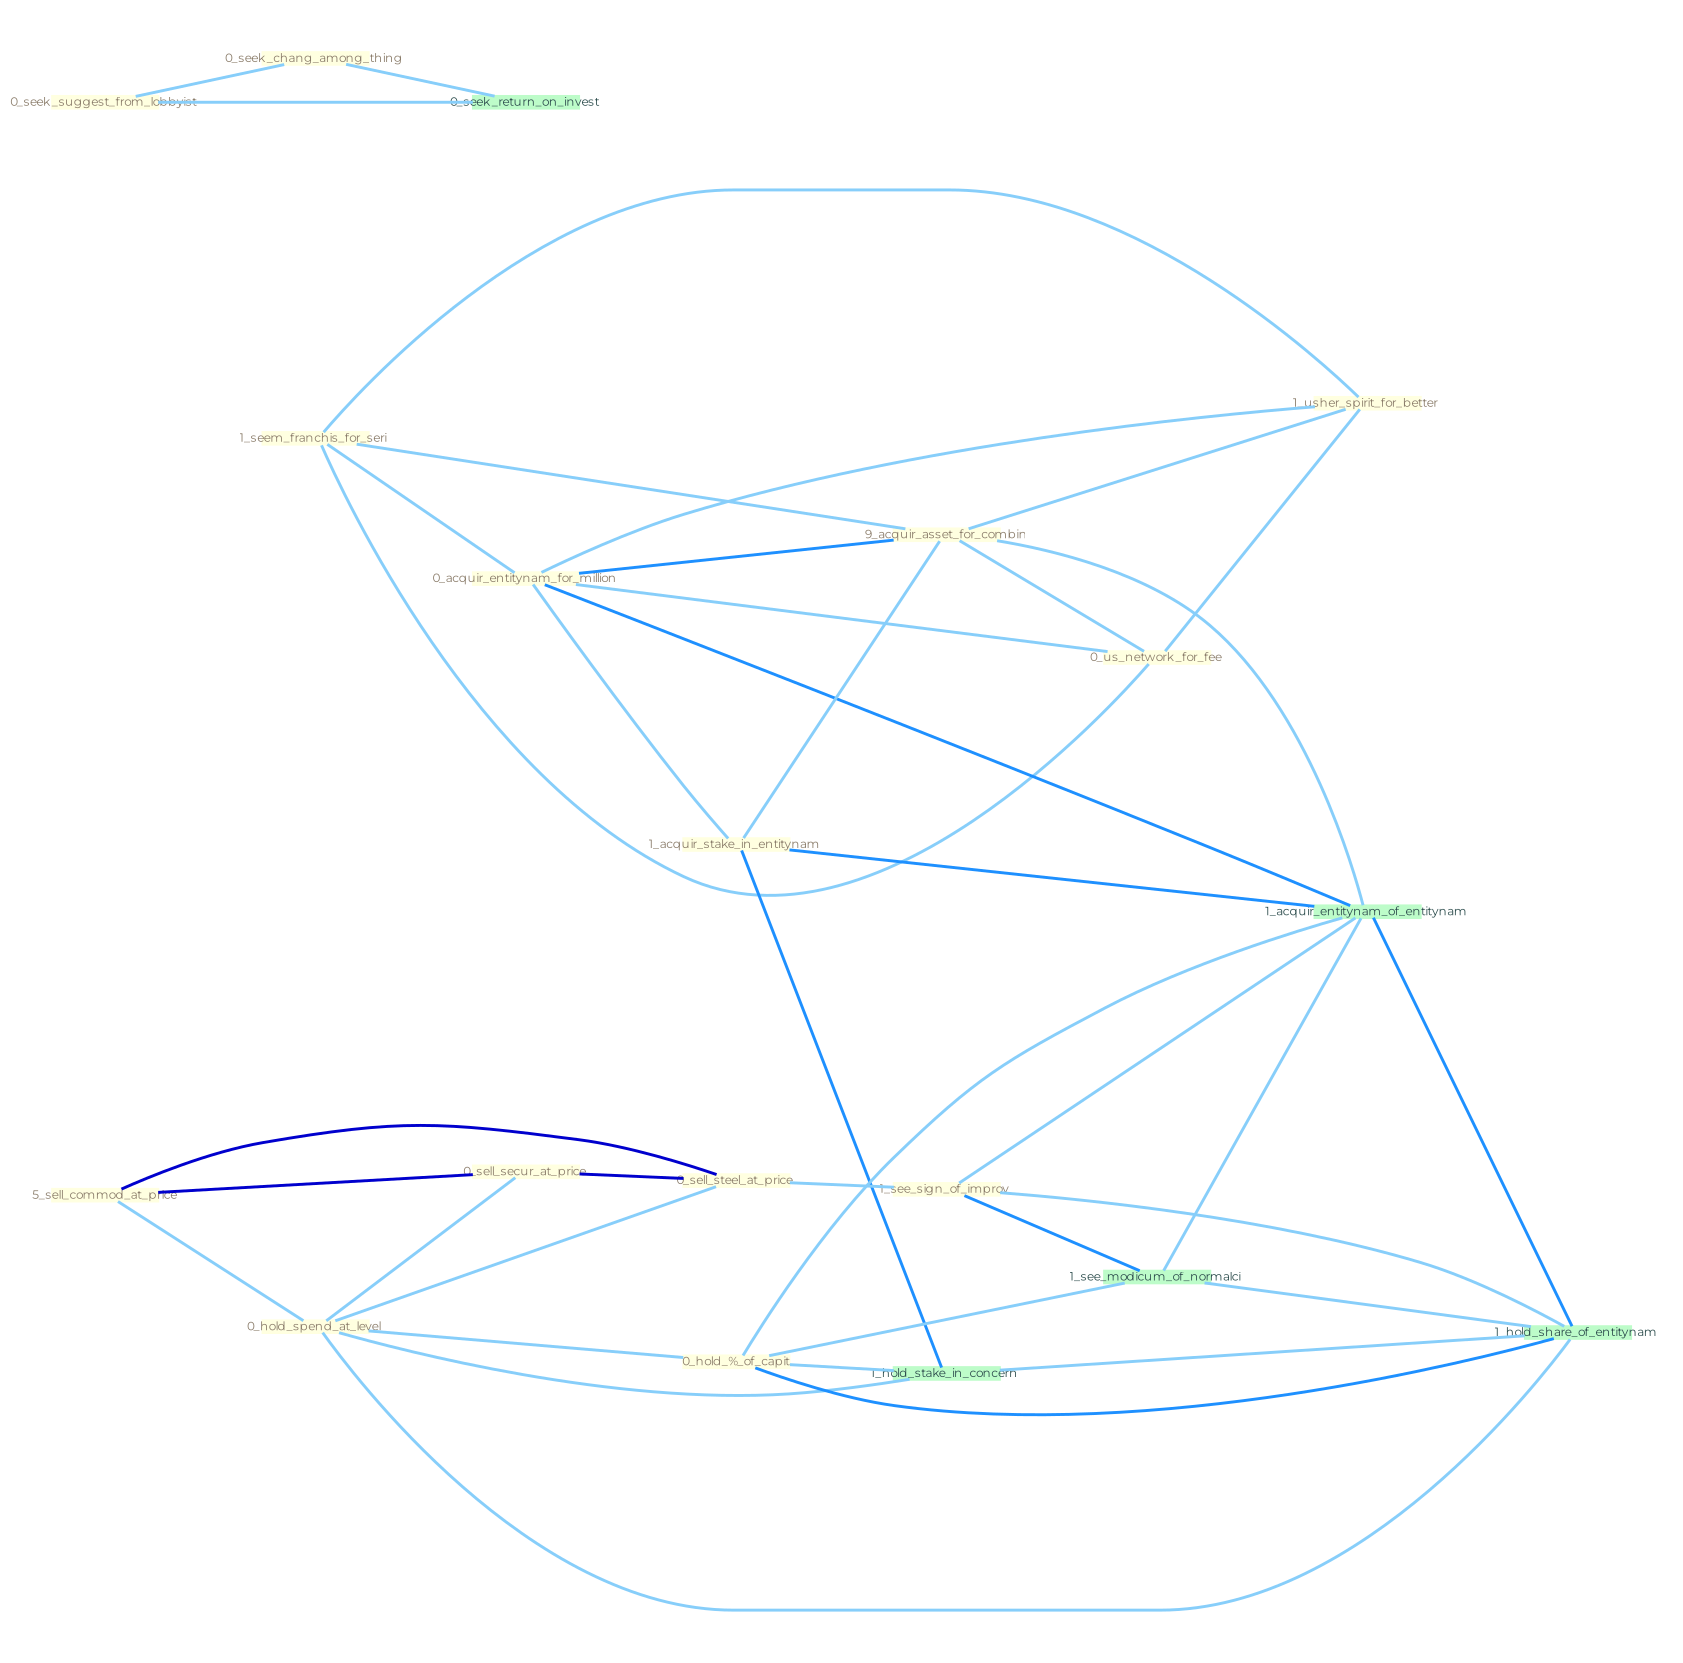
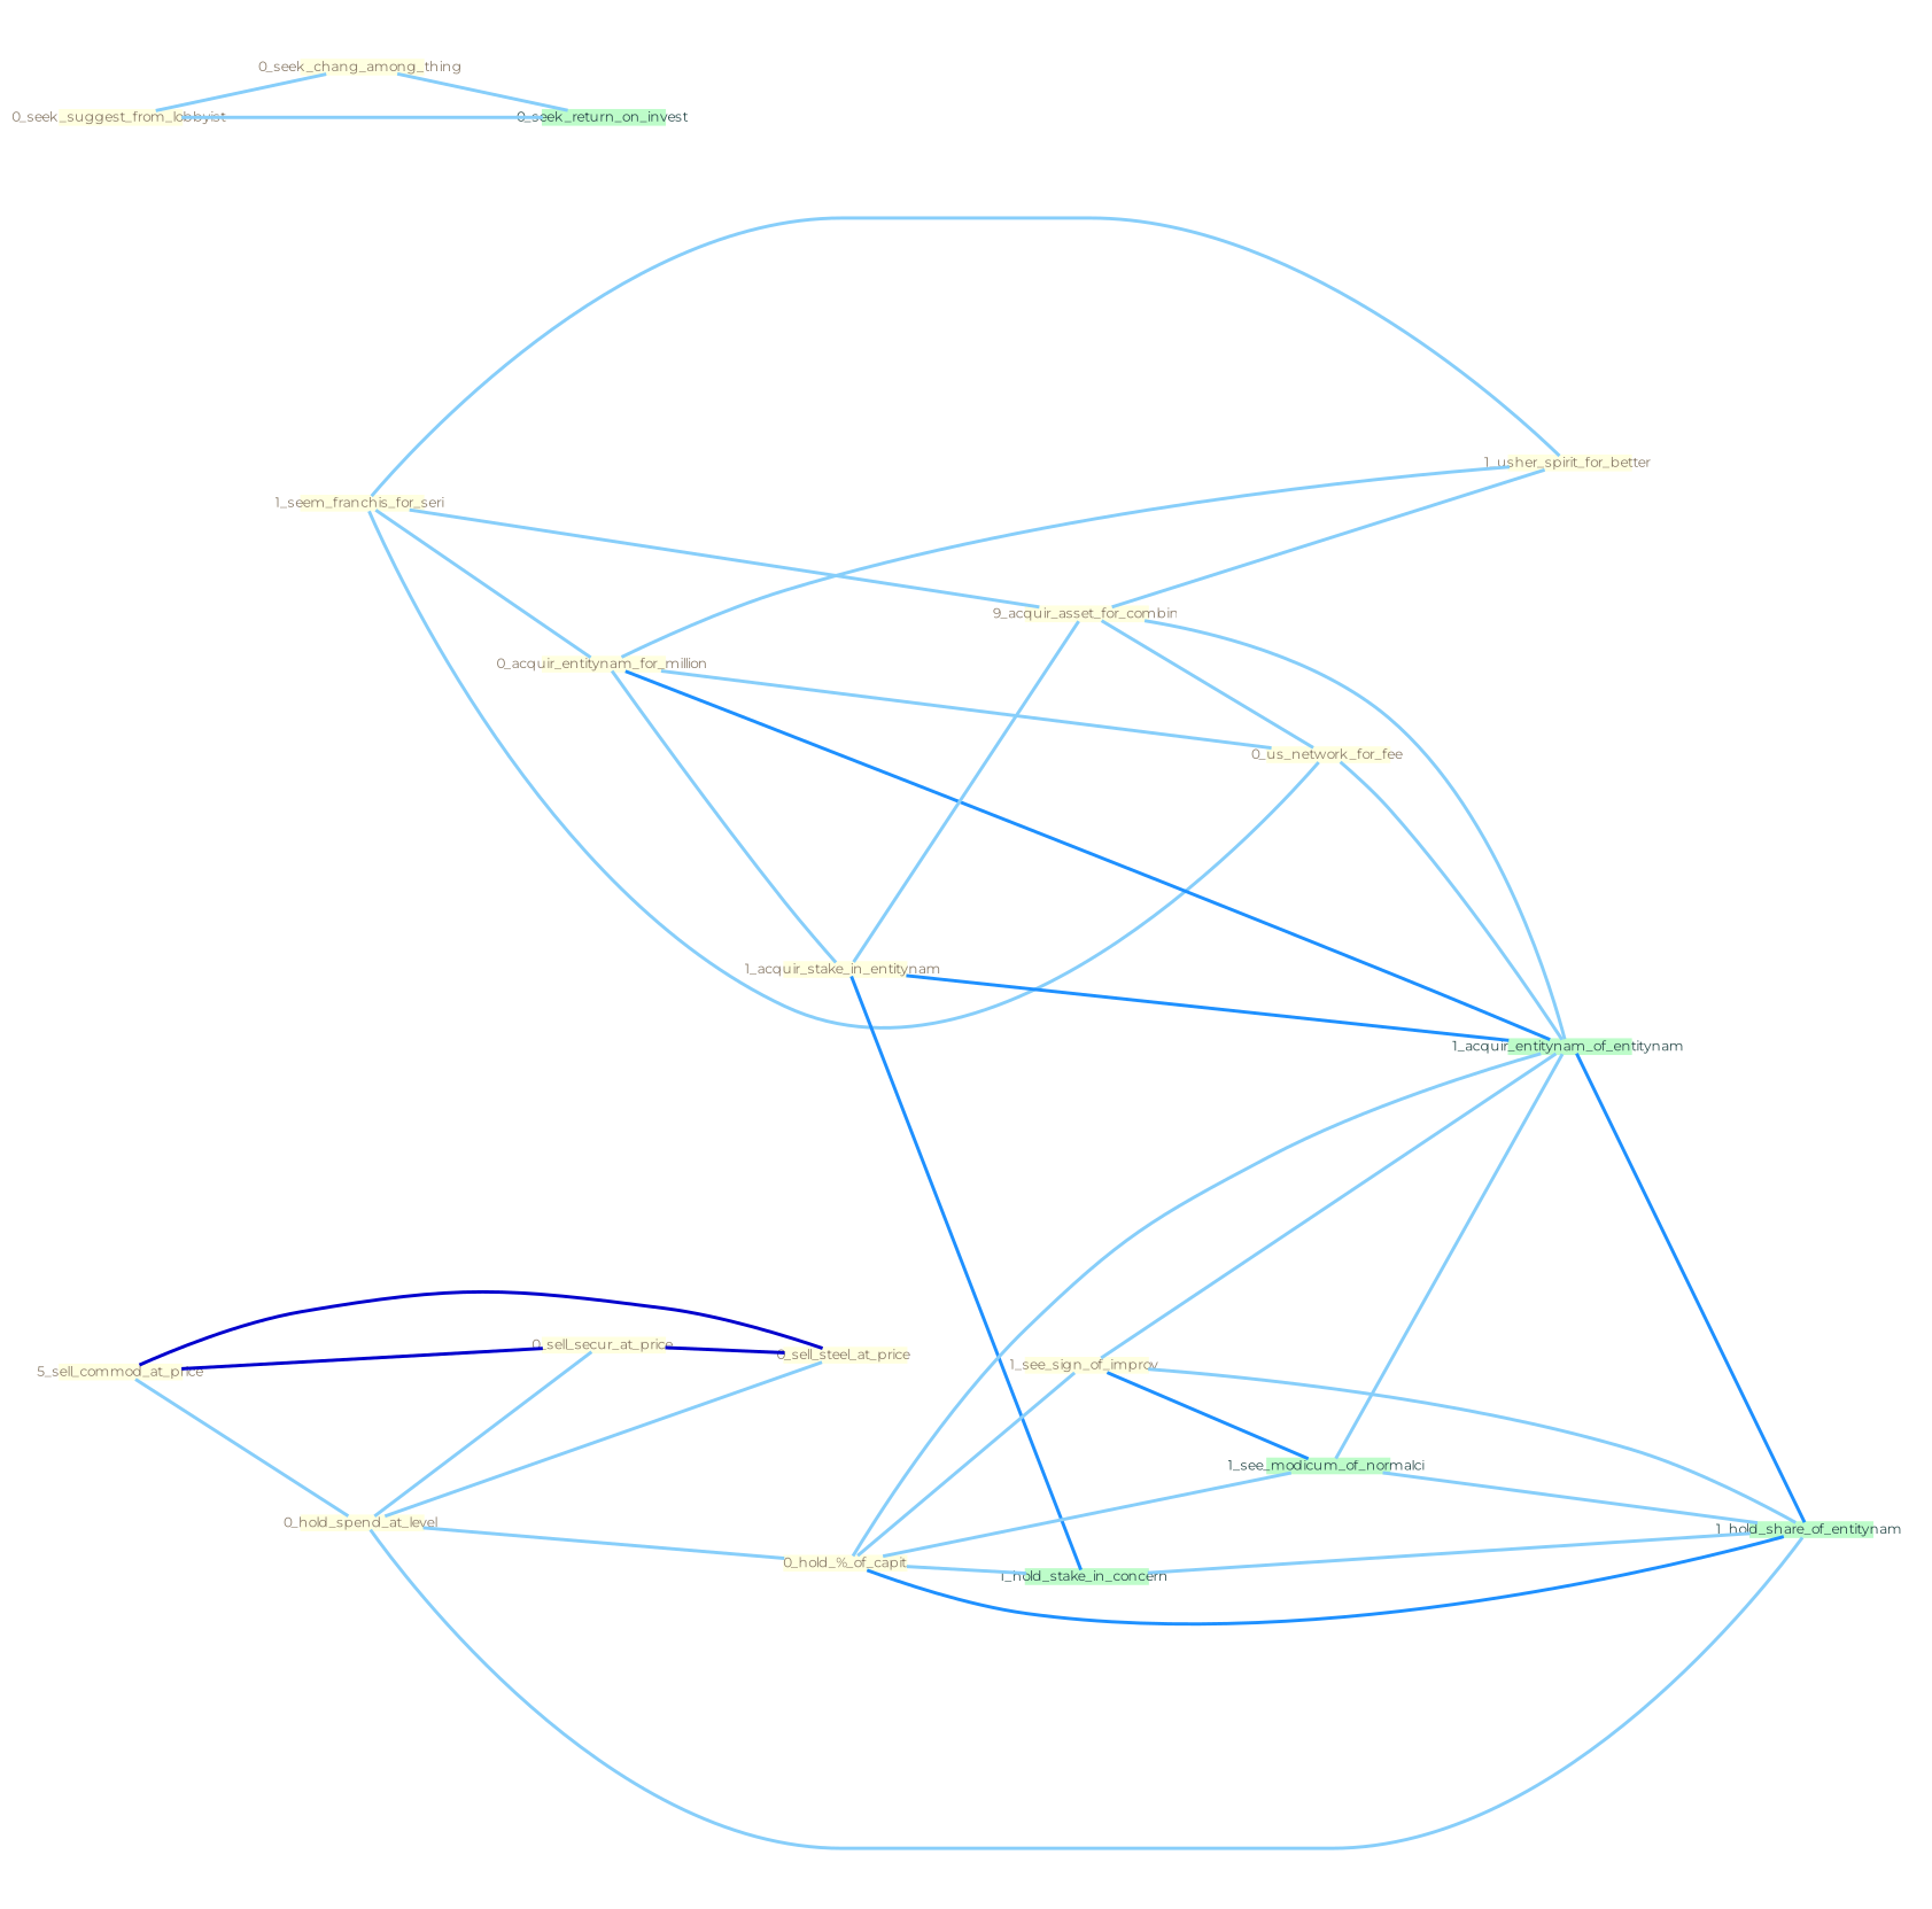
  graph {
    fontname=Montserrat
    rankdir=LR
    node [color="#ffffe0" fixedsize=true fontcolor="#8b7d6b" fontname=Montserrat fontsize=4 shape=polygon style=filled]
    edge [color="#87cefa" fontname=Montserrat w=1]
    "1_seem_franchis_for_seri " [height=.06 width=.5]
    "0_acquir_entitynam_for_million " [height=.06 width=.5]
    "1_acquir_stake_in_entitynam " [height=.06 width=.5]
    "0_seek_suggest_from_lobbyist " [height=.06 width=.5]
    n5 [height=.06 label="5_sell_commod_at_price" width=.5]
    "0_hold_spend_at_level " [height=.06 width=.5]
    n7 [height=.06 label="9_acquir_asset_for_combin" width=.5]
    "0_seek_chang_among_thing " [height=.06 width=.5]
    "0_us_network_for_fee " [height=.06 width=.5]
    "1_usher_spirit_for_better " [height=.06 width=.5]
    "0_sell_secur_at_price " [height=.06 width=.5]
    "0_sell_steel_at_price " [height=.06 width=.5]
    n13 [height=.06 label="0_hold_%_of_capit" width=.5]
    "1_see_sign_of_improv " [height=.06 width=.5]
    "1_acquir_entitynam_of_entitynam " [color="#BDFCC9" fontcolor="#2f4f4f" height=.06 width=.5]
    "1_hold_stake_in_concern " [color="#BDFCC9" fontcolor="#2f4f4f" height=.06 width=.5]
    "0_seek_return_on_invest " [color="#BDFCC9" fontcolor="#2f4f4f" height=.06 width=.5]
    "1_hold_share_of_entitynam " [color="#BDFCC9" fontcolor="#2f4f4f" height=.06 width=.5]
    "1_see_modicum_of_normalci " [color="#BDFCC9" fontcolor="#2f4f4f" height=.06 width=.5]
    subgraph sub_1 {
      "1_seem_franchis_for_seri "
      "0_acquir_entitynam_for_million "
      "1_acquir_stake_in_entitynam "
      "0_seek_suggest_from_lobbyist "
      n5
      "0_hold_spend_at_level "
      n7
      "0_seek_chang_among_thing "
      "0_us_network_for_fee "
      "1_usher_spirit_for_better "
      "0_sell_secur_at_price "
      "0_sell_steel_at_price "
      n13
      "1_see_sign_of_improv "
    }
    subgraph sub_2 {
    }
    "1_seem_franchis_for_seri " -- "0_acquir_entitynam_for_million "
    "1_seem_franchis_for_seri " -- n7
    "1_seem_franchis_for_seri " -- "0_us_network_for_fee "
    "1_seem_franchis_for_seri " -- "1_usher_spirit_for_better "
    "0_acquir_entitynam_for_million " -- "1_acquir_stake_in_entitynam "
-   "0_acquir_entitynam_for_million " -- n7 [color="#1e90ff" w=2]
    "0_acquir_entitynam_for_million " -- "0_us_network_for_fee "
    "0_acquir_entitynam_for_million " -- "1_usher_spirit_for_better "
    "0_acquir_entitynam_for_million " -- "1_acquir_entitynam_of_entitynam " [color="#1e90ff" w=2]
    "1_acquir_stake_in_entitynam " -- n7
    "1_acquir_stake_in_entitynam " -- "1_acquir_entitynam_of_entitynam " [color="#1e90ff" w=2]
    "1_acquir_stake_in_entitynam " -- "1_hold_stake_in_concern " [color="#1e90ff" w=2]
    "0_seek_suggest_from_lobbyist " -- "0_seek_chang_among_thing "
    "0_seek_suggest_from_lobbyist " -- "0_seek_return_on_invest "
    n5 -- "0_hold_spend_at_level "
    n5 -- "0_sell_secur_at_price " [color="#0000cd" w=3]
    n5 -- "0_sell_steel_at_price " [color="#0000cd" w=3]
    "0_hold_spend_at_level " -- "0_sell_secur_at_price "
    "0_hold_spend_at_level " -- "0_sell_steel_at_price "
    "0_hold_spend_at_level " -- n13
-   "0_hold_spend_at_level " -- "1_hold_stake_in_concern "
    "0_hold_spend_at_level " -- "1_hold_share_of_entitynam "
    n7 -- "0_us_network_for_fee "
    n7 -- "1_usher_spirit_for_better "
    n7 -- "1_acquir_entitynam_of_entitynam "
    "0_seek_chang_among_thing " -- "0_seek_return_on_invest "
-   "0_us_network_for_fee " -- "1_usher_spirit_for_better "
+   "0_us_network_for_fee " -- "1_acquir_entitynam_of_entitynam "
    "0_sell_secur_at_price " -- "0_sell_steel_at_price " [color="#0000cd" w=3]
-   "0_sell_steel_at_price " -- "1_see_sign_of_improv "
+   n13 -- "1_see_sign_of_improv "
    n13 -- "1_acquir_entitynam_of_entitynam "
    n13 -- "1_hold_stake_in_concern "
    n13 -- "1_hold_share_of_entitynam " [color="#1e90ff" w=2]
    n13 -- "1_see_modicum_of_normalci "
    "1_see_sign_of_improv " -- "1_acquir_entitynam_of_entitynam "
    "1_see_sign_of_improv " -- "1_hold_share_of_entitynam "
    "1_see_sign_of_improv " -- "1_see_modicum_of_normalci " [color="#1e90ff" w=2]
    "1_acquir_entitynam_of_entitynam " -- "1_hold_share_of_entitynam " [color="#1e90ff" w=2]
    "1_hold_stake_in_concern " -- "1_hold_share_of_entitynam "
    "1_see_modicum_of_normalci " -- "1_acquir_entitynam_of_entitynam "
    "1_see_modicum_of_normalci " -- "1_hold_share_of_entitynam "
  }
